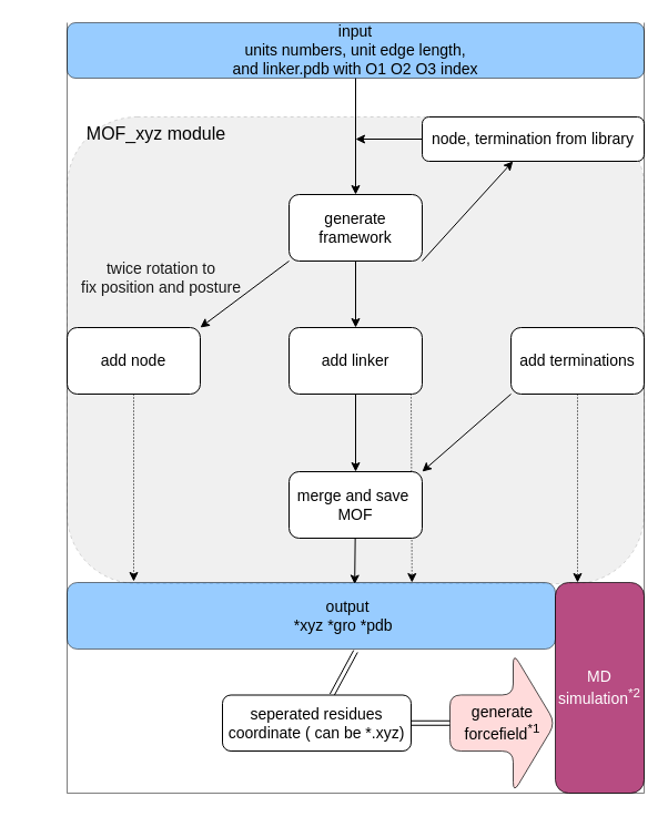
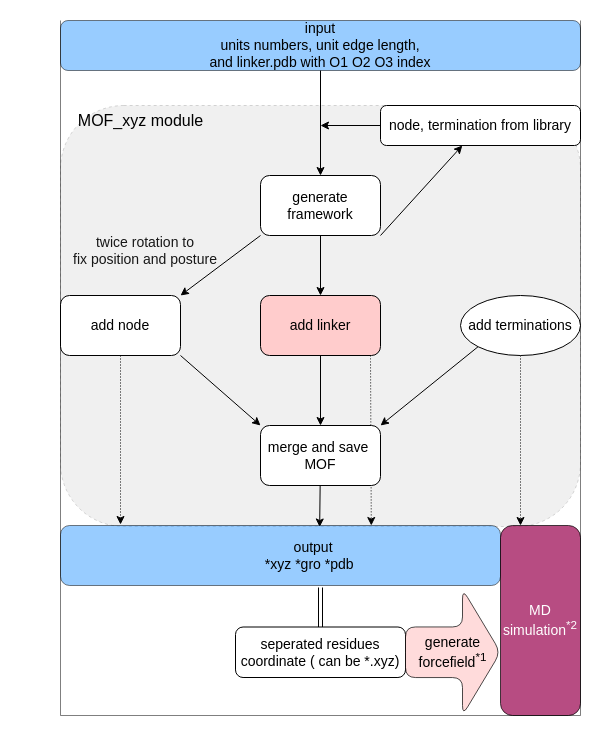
  <mxCell id="0" />
  <mxCell id="1" parent="0" />
  <mxCell id="2" value="&lt;font color=&quot;#000000&quot;&gt;twice rotation to&lt;br&gt;&amp;nbsp;fix position and posture&amp;nbsp;&lt;/font&gt;" style="whiteSpace=wrap;html=1;fontSize=14;shadow=0;rounded=1;glass=0;dashed=1;fillColor=none;strokeColor=none;labelBackgroundColor=none;" parent="1" vertex="1"><mxGeometry x="20" y="185" width="250" height="130" as="geometry" /></mxCell>
  <mxCell id="3" value="" style="whiteSpace=wrap;html=1;rounded=1;shadow=0;glass=0;dashed=1;fontSize=14;fillColor=#999999;strokeColor=#000000;opacity=15;" parent="1" vertex="1"><mxGeometry x="60" y="105" width="520" height="421" as="geometry" /></mxCell>
  <mxCell id="4" value="" style="edgeStyle=none;html=1;fontSize=14;rounded=1;strokeColor=#000000;" parent="1" source="5" target="11" edge="1"><mxGeometry relative="1" as="geometry" /></mxCell>
  <mxCell id="5" value="&lt;font color=&quot;#000000&quot;&gt;input&lt;br&gt;units numbers, unit edge length, &lt;br&gt;and linker.pdb with O1 O2 O3 index&lt;/font&gt;" style="whiteSpace=wrap;html=1;fillColor=#3399FF;strokeColor=#000000;fontSize=14;rounded=1;opacity=50;" parent="1" vertex="1"><mxGeometry x="60" y="20" width="520" height="50" as="geometry" /></mxCell>
  <mxCell id="6" style="edgeStyle=none;html=1;exitX=0;exitY=0.5;exitDx=0;exitDy=0;fontSize=14;rounded=1;strokeColor=#000000;" parent="1" source="7" edge="1"><mxGeometry relative="1" as="geometry"><mxPoint x="320" y="125" as="targetPoint" /></mxGeometry></mxCell>
  <mxCell id="7" value="node, termination from library" style="whiteSpace=wrap;html=1;fontSize=14;rounded=1;strokeColor=#000000;fillColor=#FFFFFF;fontColor=#000000;" parent="1" vertex="1"><mxGeometry x="380" y="105" width="200" height="40" as="geometry" /></mxCell>
  <mxCell id="8" value="" style="edgeStyle=none;html=1;fontSize=14;rounded=1;strokeColor=#000000;" parent="1" source="11" target="16" edge="1"><mxGeometry relative="1" as="geometry" /></mxCell>
  <mxCell id="9" style="edgeStyle=none;html=1;exitX=0;exitY=1;exitDx=0;exitDy=0;entryX=1;entryY=0;entryDx=0;entryDy=0;fontSize=14;rounded=1;strokeColor=#000000;" parent="1" source="11" target="14" edge="1"><mxGeometry relative="1" as="geometry" /></mxCell>
  <mxCell id="10" style="edgeStyle=none;html=1;exitX=1;exitY=1;exitDx=0;exitDy=0;fontSize=14;rounded=1;strokeColor=#000000;" parent="1" source="11" target="7" edge="1"><mxGeometry relative="1" as="geometry" /></mxCell>
  <mxCell id="11" value="&lt;font color=&quot;#000000&quot;&gt;generate framework&lt;/font&gt;" style="whiteSpace=wrap;html=1;fontSize=14;rounded=1;strokeColor=#000000;fillColor=#FFFFFF;" parent="1" vertex="1"><mxGeometry x="260" y="175" width="120" height="60" as="geometry" /></mxCell>
+ <mxCell id="12" style="edgeStyle=none;html=1;exitX=1;exitY=1;exitDx=0;exitDy=0;entryX=0;entryY=0;entryDx=0;entryDy=0;fontSize=14;rounded=1;strokeColor=#000000;" parent="1" source="14" target="19" edge="1"><mxGeometry relative="1" as="geometry" /></mxCell>
  <mxCell id="13" style="edgeStyle=none;html=1;exitX=0.5;exitY=1;exitDx=0;exitDy=0;fontSize=14;dashed=1;dashPattern=1 2;rounded=1;strokeColor=#000000;" parent="1" source="14" edge="1"><mxGeometry relative="1" as="geometry"><mxPoint x="120" y="524" as="targetPoint" /></mxGeometry></mxCell>
  <mxCell id="14" value="&lt;font color=&quot;#000000&quot;&gt;add node&lt;/font&gt;" style="whiteSpace=wrap;html=1;fontSize=14;rounded=1;strokeColor=#000000;fillColor=#FFFFFF;" parent="1" vertex="1"><mxGeometry x="60" y="295" width="120" height="60" as="geometry" /></mxCell>
  <mxCell id="15" style="edgeStyle=none;html=1;fontSize=14;rounded=1;strokeColor=#000000;" parent="1" source="16" target="19" edge="1"><mxGeometry relative="1" as="geometry" /></mxCell>
- <mxCell id="16" value="&lt;font color=&quot;#000000&quot;&gt;add linker&lt;/font&gt;" style="whiteSpace=wrap;html=1;fontSize=14;rounded=1;strokeColor=#000000;fillColor=#FFFFFF;" parent="1" vertex="1"><mxGeometry x="260" y="295" width="120" height="60" as="geometry" /></mxCell>
+ <mxCell id="16" value="&lt;font color=&quot;#000000&quot;&gt;add linker&lt;/font&gt;" style="whiteSpace=wrap;html=1;fontSize=14;rounded=1;strokeColor=#000000;fillColor=#ffcccc;" parent="1" vertex="1"><mxGeometry x="260" y="295" width="120" height="60" as="geometry" /></mxCell>
  <mxCell id="17" style="edgeStyle=none;html=1;exitX=1;exitY=1;exitDx=0;exitDy=0;entryX=0.63;entryY=0;entryDx=0;entryDy=0;entryPerimeter=0;fontSize=14;curved=1;noJump=0;backgroundOutline=0;dashed=1;dashPattern=1 2;rounded=1;strokeColor=#000000;" parent="1" edge="1"><mxGeometry relative="1" as="geometry"><mxPoint x="370" y="355" as="sourcePoint" /><mxPoint x="370.8" y="525" as="targetPoint" /></mxGeometry></mxCell>
  <mxCell id="18" style="edgeStyle=none;html=1;exitX=0;exitY=1;exitDx=0;exitDy=0;entryX=1;entryY=0;entryDx=0;entryDy=0;fontSize=14;rounded=1;strokeColor=#000000;" parent="1" source="21" target="19" edge="1"><mxGeometry relative="1" as="geometry" /></mxCell>
  <mxCell id="19" value="&lt;font color=&quot;#000000&quot;&gt;merge and save&amp;nbsp;&lt;br style=&quot;font-size: 14px;&quot;&gt;MOF&lt;/font&gt;" style="whiteSpace=wrap;html=1;fontSize=14;rounded=1;strokeColor=#000000;fillColor=#FFFFFF;" parent="1" vertex="1"><mxGeometry x="260" y="425" width="120" height="60" as="geometry" /></mxCell>
  <mxCell id="20" style="edgeStyle=none;html=1;exitX=0.5;exitY=1;exitDx=0;exitDy=0;fontSize=14;dashed=1;dashPattern=1 2;rounded=1;strokeColor=#000000;" parent="1" source="21" edge="1"><mxGeometry relative="1" as="geometry"><mxPoint x="520" y="525" as="targetPoint" /></mxGeometry></mxCell>
- <mxCell id="21" value="&lt;font color=&quot;#000000&quot;&gt;add terminations&lt;/font&gt;" style="whiteSpace=wrap;html=1;fontSize=14;rounded=1;strokeColor=#000000;fillColor=#FFFFFF;" parent="1" vertex="1"><mxGeometry x="460" y="295" width="120" height="60" as="geometry" /></mxCell>
+ <mxCell id="21" value="&lt;font color=&quot;#000000&quot;&gt;add terminations&lt;/font&gt;" style="ellipse;whiteSpace=wrap;html=1;fontSize=14;strokeColor=#000000;fillColor=#FFFFFF;" parent="1" vertex="1"><mxGeometry x="460" y="295" width="120" height="60" as="geometry" /></mxCell>
  <mxCell id="22" value="" style="edgeStyle=none;html=1;fontSize=14;rounded=1;strokeColor=#000000;entryX=0.589;entryY=0.025;entryDx=0;entryDy=0;entryPerimeter=0;" parent="1" source="19" target="24" edge="1"><mxGeometry relative="1" as="geometry"><mxPoint x="320" y="535" as="targetPoint" /></mxGeometry></mxCell>
  <mxCell id="23" value="" style="edgeStyle=none;shape=link;html=1;fontSize=14;rounded=1;strokeColor=#000000;" parent="1" target="26" edge="1"><mxGeometry relative="1" as="geometry"><mxPoint x="320" y="587" as="sourcePoint" /></mxGeometry></mxCell>
  <mxCell id="24" value="&lt;font color=&quot;#000000&quot;&gt;&amp;nbsp; &amp;nbsp; &amp;nbsp; &amp;nbsp; &amp;nbsp; &amp;nbsp; &amp;nbsp; &amp;nbsp; &amp;nbsp;output&lt;br style=&quot;font-size: 14px;&quot;&gt;&amp;nbsp; &amp;nbsp; &amp;nbsp; &amp;nbsp; &amp;nbsp; &amp;nbsp; &amp;nbsp; &amp;nbsp; *xyz *gro *pdb&amp;nbsp;&lt;/font&gt;" style="whiteSpace=wrap;html=1;fontSize=14;fillColor=#3399FF;strokeColor=#000000;rounded=1;fillStyle=auto;gradientColor=none;opacity=50;" parent="1" vertex="1"><mxGeometry x="60" y="525" width="440" height="60" as="geometry" /></mxCell>
  <mxCell id="25" value="" style="edgeStyle=none;shape=link;html=1;fontSize=14;rounded=1;strokeColor=#000000;" parent="1" source="26" target="27" edge="1"><mxGeometry relative="1" as="geometry" /></mxCell>
- <mxCell id="26" value="&lt;font color=&quot;#000000&quot;&gt;seperated residues coordinate ( can be *.xyz)&lt;/font&gt;" style="whiteSpace=wrap;html=1;fontSize=14;rounded=1;strokeColor=#000000;fillColor=#FFFFFF;" parent="1" vertex="1"><mxGeometry x="200" y="626.5" width="170" height="50.5" as="geometry" /></mxCell>
+ <mxCell id="26" value="&lt;font color=&quot;#000000&quot;&gt;seperated residues coordinate ( can be *.xyz)&lt;/font&gt;" style="whiteSpace=wrap;html=1;fontSize=14;rounded=1;strokeColor=#000000;fillColor=#FFFFFF;" parent="1" vertex="1"><mxGeometry x="235" y="626.5" width="170" height="50.5" as="geometry" /></mxCell>
  <mxCell id="27" value="&lt;font color=&quot;#000000&quot;&gt;generate forcefield&lt;sup&gt;*1&lt;/sup&gt;&lt;/font&gt;" style="shape=singleArrow;whiteSpace=wrap;html=1;arrowWidth=0.4;arrowSize=0.4;fillColor=#FFCCCC;strokeColor=#000000;fontSize=14;rounded=1;opacity=70;" parent="1" vertex="1"><mxGeometry x="405" y="588.5" width="95" height="126.5" as="geometry" /></mxCell>
  <mxCell id="28" value="&lt;font style=&quot;font-size: 14px;&quot;&gt;MD simulation&lt;sup&gt;*2&lt;/sup&gt;&lt;/font&gt;" style="rounded=1;whiteSpace=wrap;html=1;strokeColor=#000000;fontColor=#ffffff;fillColor=#99004D;opacity=70;" parent="1" vertex="1"><mxGeometry x="500" y="525" width="80" height="190" as="geometry" /></mxCell>
  <mxCell id="29" value="MOF_xyz module" style="text;align=center;verticalAlign=middle;resizable=0;points=[];autosize=1;strokeColor=none;fillColor=none;fontSize=16;fontColor=#000000;html=1;rounded=1;" parent="1" vertex="1"><mxGeometry x="60" y="105" width="160" height="30" as="geometry" /></mxCell>
  <mxCell id="30" value="" style="endArrow=none;html=1;strokeColor=#000000;fontSize=16;fontColor=#000000;entryX=0;entryY=0;entryDx=0;entryDy=0;opacity=50;rounded=1;" parent="1" target="5" edge="1"><mxGeometry width="50" height="50" relative="1" as="geometry"><mxPoint x="60" y="715" as="sourcePoint" /><mxPoint x="100" y="345" as="targetPoint" /></mxGeometry></mxCell>
  <mxCell id="31" value="" style="endArrow=none;html=1;strokeColor=#000000;fontSize=16;fontColor=#000000;entryX=1;entryY=1;entryDx=0;entryDy=0;opacity=50;rounded=1;" parent="1" edge="1"><mxGeometry width="50" height="50" relative="1" as="geometry"><mxPoint x="60" y="715" as="sourcePoint" /><mxPoint x="580" y="715" as="targetPoint" /></mxGeometry></mxCell>
  <mxCell id="32" value="" style="endArrow=none;html=1;strokeColor=#000000;fontSize=16;fontColor=#000000;entryX=1;entryY=0;entryDx=0;entryDy=0;exitX=1;exitY=1;exitDx=0;exitDy=0;opacity=50;rounded=1;" parent="1" source="28" target="5" edge="1"><mxGeometry width="50" height="50" relative="1" as="geometry"><mxPoint x="50" y="395" as="sourcePoint" /><mxPoint x="100" y="345" as="targetPoint" /></mxGeometry></mxCell>
